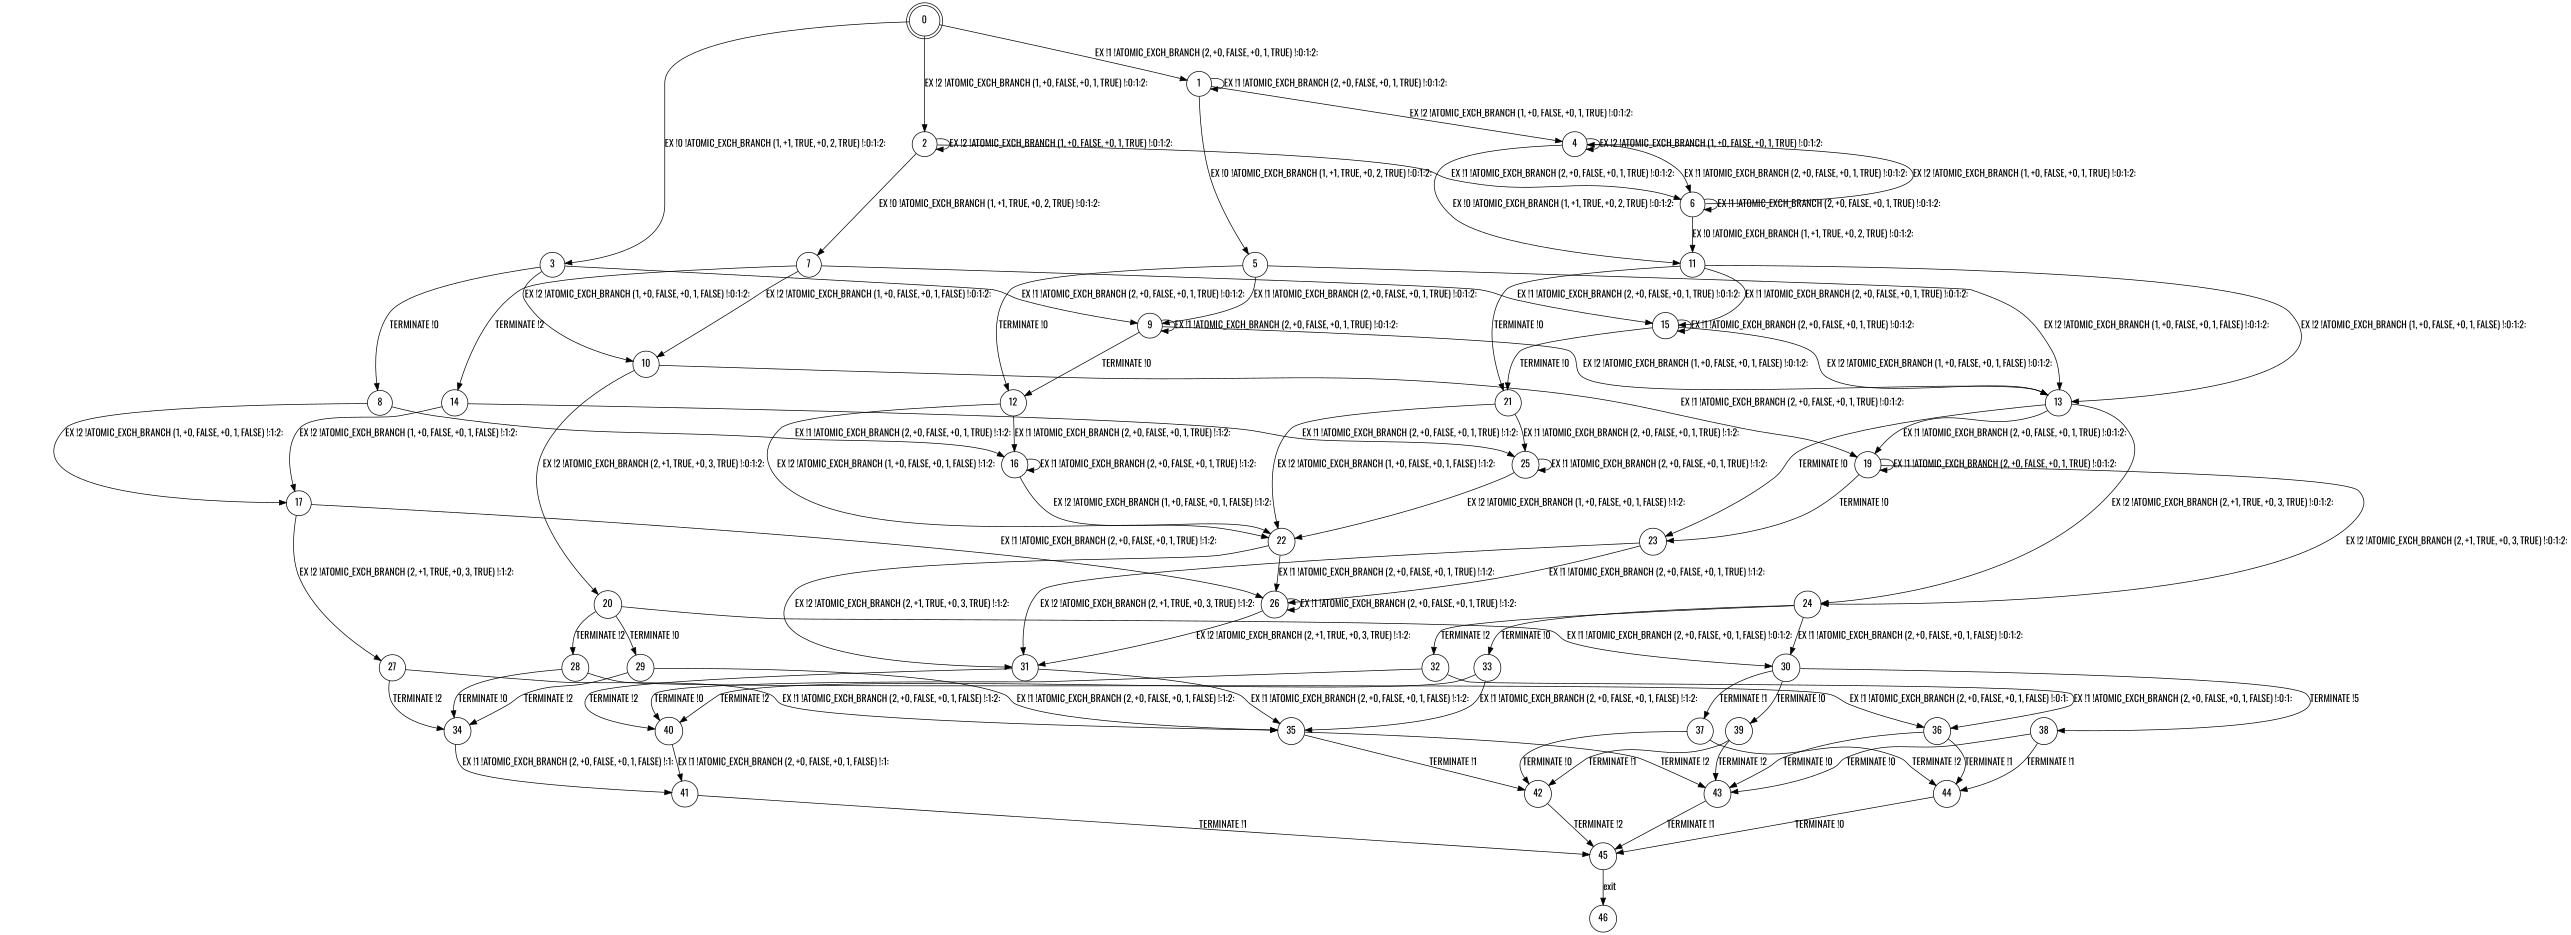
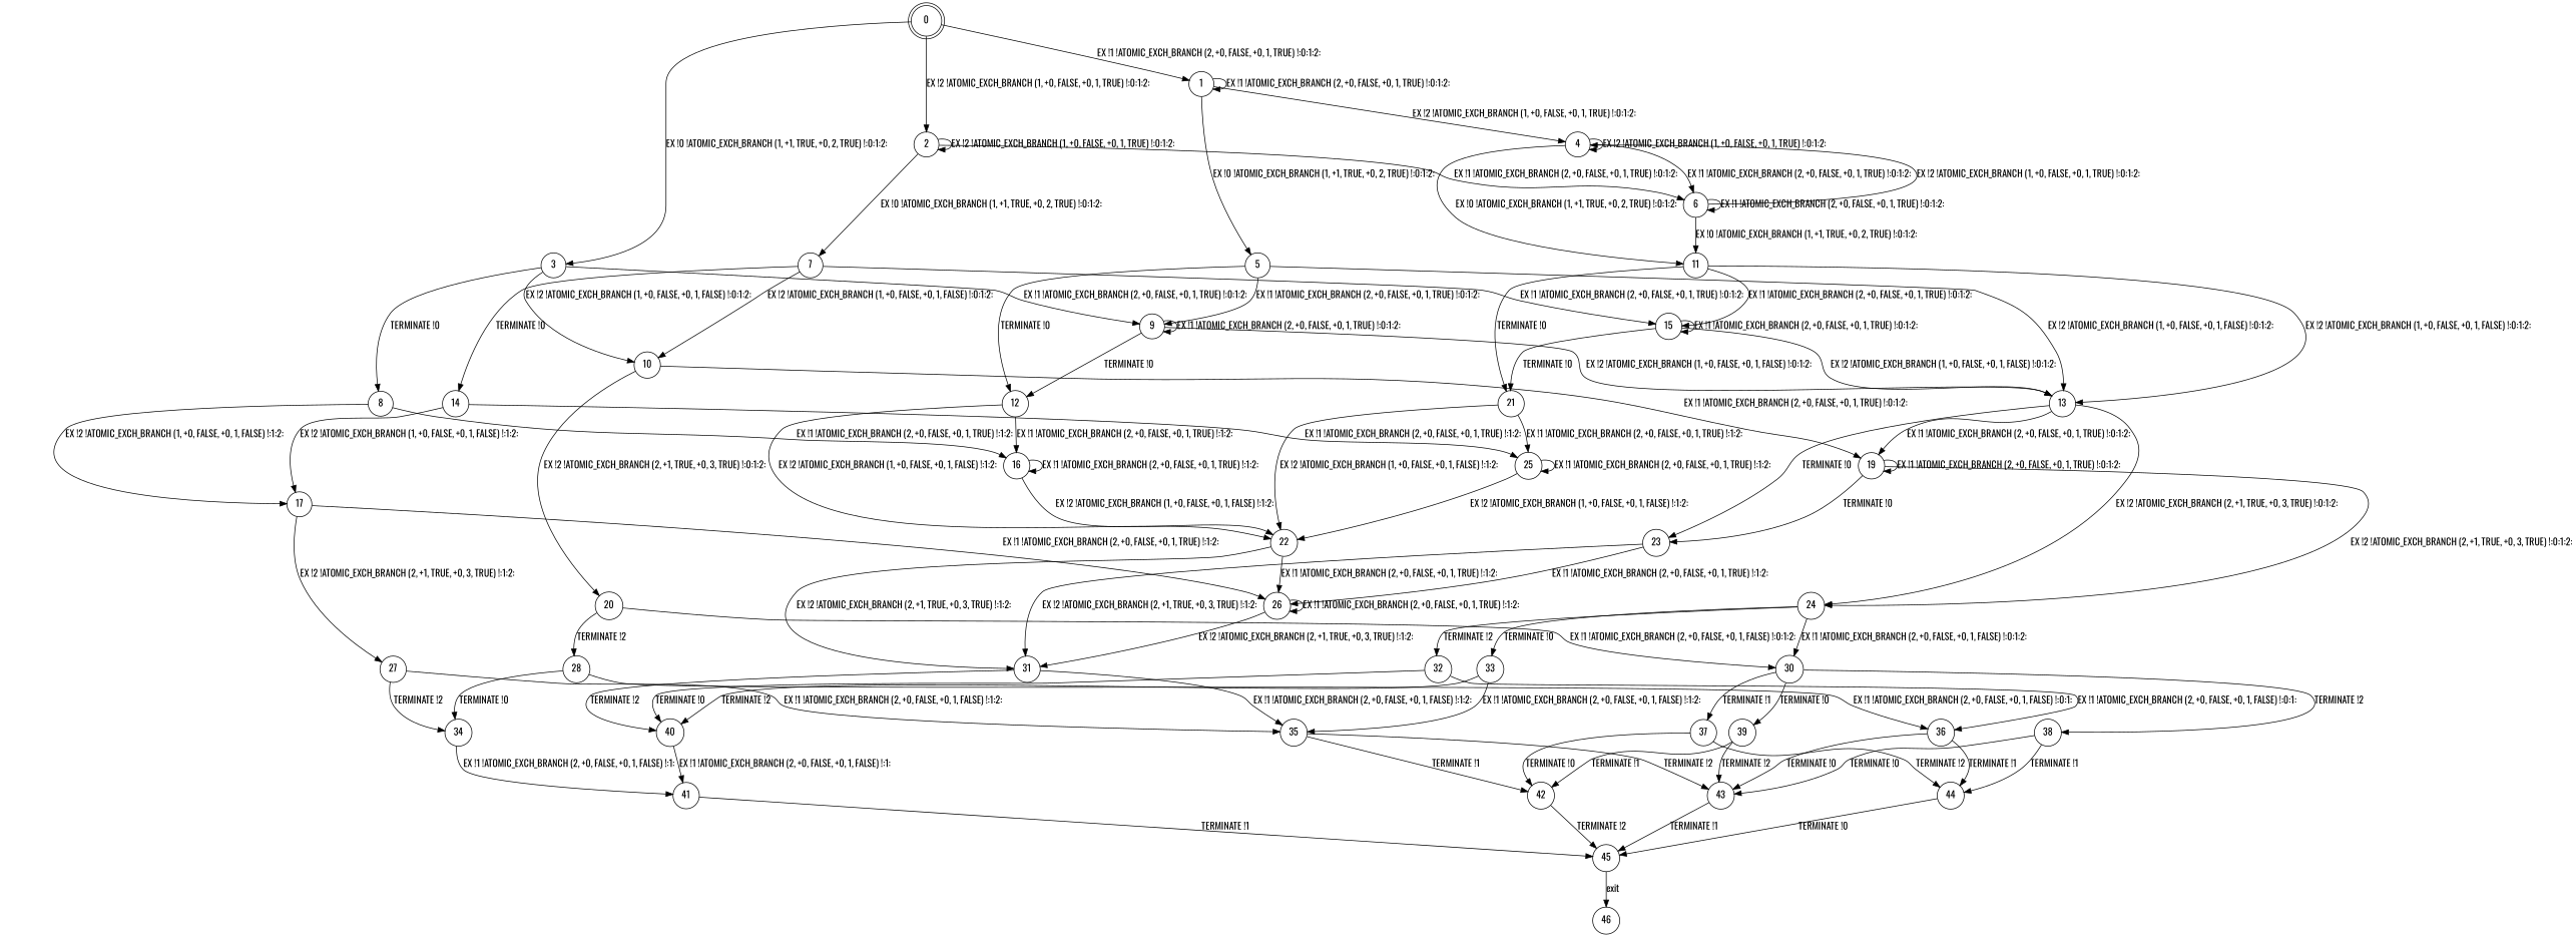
  digraph {
    fontname=Oswald
    node [fontname=Oswald shape=circle]
    edge [fontname=Oswald]
    0 [peripheries=2]
    1
    2
    3
    4
    5
    6
    7
    8
    9
    10
    11
    12
    13
    14
    15
    16
    17
    19
    20
    21
    22
    23
    24
    25
    26
    27
    28
-   29
    30
    31
    32
    33
    34
    35
    36
    37
    38
    39
    40
    41
    42
    43
    44
    45
    46
    0 -> 1 [label="EX !1 !ATOMIC_EXCH_BRANCH (2, +0, FALSE, +0, 1, TRUE) !:0:1:2:"]
    0 -> 2 [label="EX !2 !ATOMIC_EXCH_BRANCH (1, +0, FALSE, +0, 1, TRUE) !:0:1:2:"]
    0 -> 3 [label="EX !0 !ATOMIC_EXCH_BRANCH (1, +1, TRUE, +0, 2, TRUE) !:0:1:2:"]
    1 -> 1 [label="EX !1 !ATOMIC_EXCH_BRANCH (2, +0, FALSE, +0, 1, TRUE) !:0:1:2:"]
    1 -> 4 [label="EX !2 !ATOMIC_EXCH_BRANCH (1, +0, FALSE, +0, 1, TRUE) !:0:1:2:"]
    1 -> 5 [label="EX !0 !ATOMIC_EXCH_BRANCH (1, +1, TRUE, +0, 2, TRUE) !:0:1:2:"]
    2 -> 2 [label="EX !2 !ATOMIC_EXCH_BRANCH (1, +0, FALSE, +0, 1, TRUE) !:0:1:2:"]
    2 -> 6 [label="EX !1 !ATOMIC_EXCH_BRANCH (2, +0, FALSE, +0, 1, TRUE) !:0:1:2:"]
    2 -> 7 [label="EX !0 !ATOMIC_EXCH_BRANCH (1, +1, TRUE, +0, 2, TRUE) !:0:1:2:"]
    3 -> 8 [label="TERMINATE !0"]
    3 -> 9 [label="EX !1 !ATOMIC_EXCH_BRANCH (2, +0, FALSE, +0, 1, TRUE) !:0:1:2:"]
    3 -> 10 [label="EX !2 !ATOMIC_EXCH_BRANCH (1, +0, FALSE, +0, 1, FALSE) !:0:1:2:"]
    4 -> 4 [label="EX !2 !ATOMIC_EXCH_BRANCH (1, +0, FALSE, +0, 1, TRUE) !:0:1:2:"]
    4 -> 6 [label="EX !1 !ATOMIC_EXCH_BRANCH (2, +0, FALSE, +0, 1, TRUE) !:0:1:2:"]
    4 -> 11 [label="EX !0 !ATOMIC_EXCH_BRANCH (1, +1, TRUE, +0, 2, TRUE) !:0:1:2:"]
    5 -> 9 [label="EX !1 !ATOMIC_EXCH_BRANCH (2, +0, FALSE, +0, 1, TRUE) !:0:1:2:"]
    5 -> 12 [label="TERMINATE !0"]
    5 -> 13 [label="EX !2 !ATOMIC_EXCH_BRANCH (1, +0, FALSE, +0, 1, FALSE) !:0:1:2:"]
    6 -> 4 [label="EX !2 !ATOMIC_EXCH_BRANCH (1, +0, FALSE, +0, 1, TRUE) !:0:1:2:"]
    6 -> 6 [label="EX !1 !ATOMIC_EXCH_BRANCH (2, +0, FALSE, +0, 1, TRUE) !:0:1:2:"]
    6 -> 11 [label="EX !0 !ATOMIC_EXCH_BRANCH (1, +1, TRUE, +0, 2, TRUE) !:0:1:2:"]
    7 -> 10 [label="EX !2 !ATOMIC_EXCH_BRANCH (1, +0, FALSE, +0, 1, FALSE) !:0:1:2:"]
-   7 -> 14 [label="TERMINATE !2"]
+   7 -> 14 [label="TERMINATE !0"]
    7 -> 15 [label="EX !1 !ATOMIC_EXCH_BRANCH (2, +0, FALSE, +0, 1, TRUE) !:0:1:2:"]
    8 -> 16 [label="EX !1 !ATOMIC_EXCH_BRANCH (2, +0, FALSE, +0, 1, TRUE) !:1:2:"]
    8 -> 17 [label="EX !2 !ATOMIC_EXCH_BRANCH (1, +0, FALSE, +0, 1, FALSE) !:1:2:"]
    9 -> 9 [label="EX !1 !ATOMIC_EXCH_BRANCH (2, +0, FALSE, +0, 1, TRUE) !:0:1:2:"]
    9 -> 12 [label="TERMINATE !0"]
    9 -> 13 [label="EX !2 !ATOMIC_EXCH_BRANCH (1, +0, FALSE, +0, 1, FALSE) !:0:1:2:"]
    10 -> 19 [label="EX !1 !ATOMIC_EXCH_BRANCH (2, +0, FALSE, +0, 1, TRUE) !:0:1:2:"]
    10 -> 20 [label="EX !2 !ATOMIC_EXCH_BRANCH (2, +1, TRUE, +0, 3, TRUE) !:0:1:2:"]
    11 -> 13 [label="EX !2 !ATOMIC_EXCH_BRANCH (1, +0, FALSE, +0, 1, FALSE) !:0:1:2:"]
    11 -> 15 [label="EX !1 !ATOMIC_EXCH_BRANCH (2, +0, FALSE, +0, 1, TRUE) !:0:1:2:"]
    11 -> 21 [label="TERMINATE !0"]
    12 -> 16 [label="EX !1 !ATOMIC_EXCH_BRANCH (2, +0, FALSE, +0, 1, TRUE) !:1:2:"]
    12 -> 22 [label="EX !2 !ATOMIC_EXCH_BRANCH (1, +0, FALSE, +0, 1, FALSE) !:1:2:"]
    13 -> 19 [label="EX !1 !ATOMIC_EXCH_BRANCH (2, +0, FALSE, +0, 1, TRUE) !:0:1:2:"]
    13 -> 23 [label="TERMINATE !0"]
    13 -> 24 [label="EX !2 !ATOMIC_EXCH_BRANCH (2, +1, TRUE, +0, 3, TRUE) !:0:1:2:"]
    14 -> 17 [label="EX !2 !ATOMIC_EXCH_BRANCH (1, +0, FALSE, +0, 1, FALSE) !:1:2:"]
    14 -> 25 [label="EX !1 !ATOMIC_EXCH_BRANCH (2, +0, FALSE, +0, 1, TRUE) !:1:2:"]
    15 -> 13 [label="EX !2 !ATOMIC_EXCH_BRANCH (1, +0, FALSE, +0, 1, FALSE) !:0:1:2:"]
    15 -> 15 [label="EX !1 !ATOMIC_EXCH_BRANCH (2, +0, FALSE, +0, 1, TRUE) !:0:1:2:"]
    15 -> 21 [label="TERMINATE !0"]
    16 -> 16 [label="EX !1 !ATOMIC_EXCH_BRANCH (2, +0, FALSE, +0, 1, TRUE) !:1:2:"]
    16 -> 22 [label="EX !2 !ATOMIC_EXCH_BRANCH (1, +0, FALSE, +0, 1, FALSE) !:1:2:"]
    17 -> 26 [label="EX !1 !ATOMIC_EXCH_BRANCH (2, +0, FALSE, +0, 1, TRUE) !:1:2:"]
    17 -> 27 [label="EX !2 !ATOMIC_EXCH_BRANCH (2, +1, TRUE, +0, 3, TRUE) !:1:2:"]
    19 -> 19 [label="EX !1 !ATOMIC_EXCH_BRANCH (2, +0, FALSE, +0, 1, TRUE) !:0:1:2:"]
    19 -> 23 [label="TERMINATE !0"]
    19 -> 24 [label="EX !2 !ATOMIC_EXCH_BRANCH (2, +1, TRUE, +0, 3, TRUE) !:0:1:2:"]
    20 -> 28 [label="TERMINATE !2"]
-   20 -> 29 [label="TERMINATE !0"]
    20 -> 30 [label="EX !1 !ATOMIC_EXCH_BRANCH (2, +0, FALSE, +0, 1, FALSE) !:0:1:2:"]
    21 -> 22 [label="EX !2 !ATOMIC_EXCH_BRANCH (1, +0, FALSE, +0, 1, FALSE) !:1:2:"]
    21 -> 25 [label="EX !1 !ATOMIC_EXCH_BRANCH (2, +0, FALSE, +0, 1, TRUE) !:1:2:"]
    22 -> 26 [label="EX !1 !ATOMIC_EXCH_BRANCH (2, +0, FALSE, +0, 1, TRUE) !:1:2:"]
    22 -> 31 [label="EX !2 !ATOMIC_EXCH_BRANCH (2, +1, TRUE, +0, 3, TRUE) !:1:2:"]
    23 -> 26 [label="EX !1 !ATOMIC_EXCH_BRANCH (2, +0, FALSE, +0, 1, TRUE) !:1:2:"]
    23 -> 31 [label="EX !2 !ATOMIC_EXCH_BRANCH (2, +1, TRUE, +0, 3, TRUE) !:1:2:"]
    24 -> 30 [label="EX !1 !ATOMIC_EXCH_BRANCH (2, +0, FALSE, +0, 1, FALSE) !:0:1:2:"]
    24 -> 32 [label="TERMINATE !2"]
    24 -> 33 [label="TERMINATE !0"]
    25 -> 22 [label="EX !2 !ATOMIC_EXCH_BRANCH (1, +0, FALSE, +0, 1, FALSE) !:1:2:"]
    25 -> 25 [label="EX !1 !ATOMIC_EXCH_BRANCH (2, +0, FALSE, +0, 1, TRUE) !:1:2:"]
    26 -> 26 [label="EX !1 !ATOMIC_EXCH_BRANCH (2, +0, FALSE, +0, 1, TRUE) !:1:2:"]
    26 -> 31 [label="EX !2 !ATOMIC_EXCH_BRANCH (2, +1, TRUE, +0, 3, TRUE) !:1:2:"]
    27 -> 34 [label="TERMINATE !2"]
    27 -> 35 [label="EX !1 !ATOMIC_EXCH_BRANCH (2, +0, FALSE, +0, 1, FALSE) !:1:2:"]
    28 -> 34 [label="TERMINATE !0"]
    28 -> 36 [label="EX !1 !ATOMIC_EXCH_BRANCH (2, +0, FALSE, +0, 1, FALSE) !:0:1:"]
-   29 -> 34 [label="TERMINATE !2"]
-   29 -> 35 [label="EX !1 !ATOMIC_EXCH_BRANCH (2, +0, FALSE, +0, 1, FALSE) !:1:2:"]
    30 -> 37 [label="TERMINATE !1"]
-   30 -> 38 [label="TERMINATE !5"]
+   30 -> 38 [label="TERMINATE !2"]
    30 -> 39 [label="TERMINATE !0"]
    31 -> 35 [label="EX !1 !ATOMIC_EXCH_BRANCH (2, +0, FALSE, +0, 1, FALSE) !:1:2:"]
    31 -> 40 [label="TERMINATE !2"]
    32 -> 36 [label="EX !1 !ATOMIC_EXCH_BRANCH (2, +0, FALSE, +0, 1, FALSE) !:0:1:"]
    32 -> 40 [label="TERMINATE !0"]
    33 -> 35 [label="EX !1 !ATOMIC_EXCH_BRANCH (2, +0, FALSE, +0, 1, FALSE) !:1:2:"]
    33 -> 40 [label="TERMINATE !2"]
    34 -> 41 [label="EX !1 !ATOMIC_EXCH_BRANCH (2, +0, FALSE, +0, 1, FALSE) !:1:"]
    35 -> 42 [label="TERMINATE !1"]
    35 -> 43 [label="TERMINATE !2"]
    36 -> 43 [label="TERMINATE !0"]
    36 -> 44 [label="TERMINATE !1"]
    37 -> 42 [label="TERMINATE !0"]
    37 -> 44 [label="TERMINATE !2"]
    38 -> 43 [label="TERMINATE !0"]
    38 -> 44 [label="TERMINATE !1"]
    39 -> 42 [label="TERMINATE !1"]
    39 -> 43 [label="TERMINATE !2"]
    40 -> 41 [label="EX !1 !ATOMIC_EXCH_BRANCH (2, +0, FALSE, +0, 1, FALSE) !:1:"]
    41 -> 45 [label="TERMINATE !1"]
    42 -> 45 [label="TERMINATE !2"]
    43 -> 45 [label="TERMINATE !1"]
    44 -> 45 [label="TERMINATE !0"]
    45 -> 46 [label=exit]
  }
